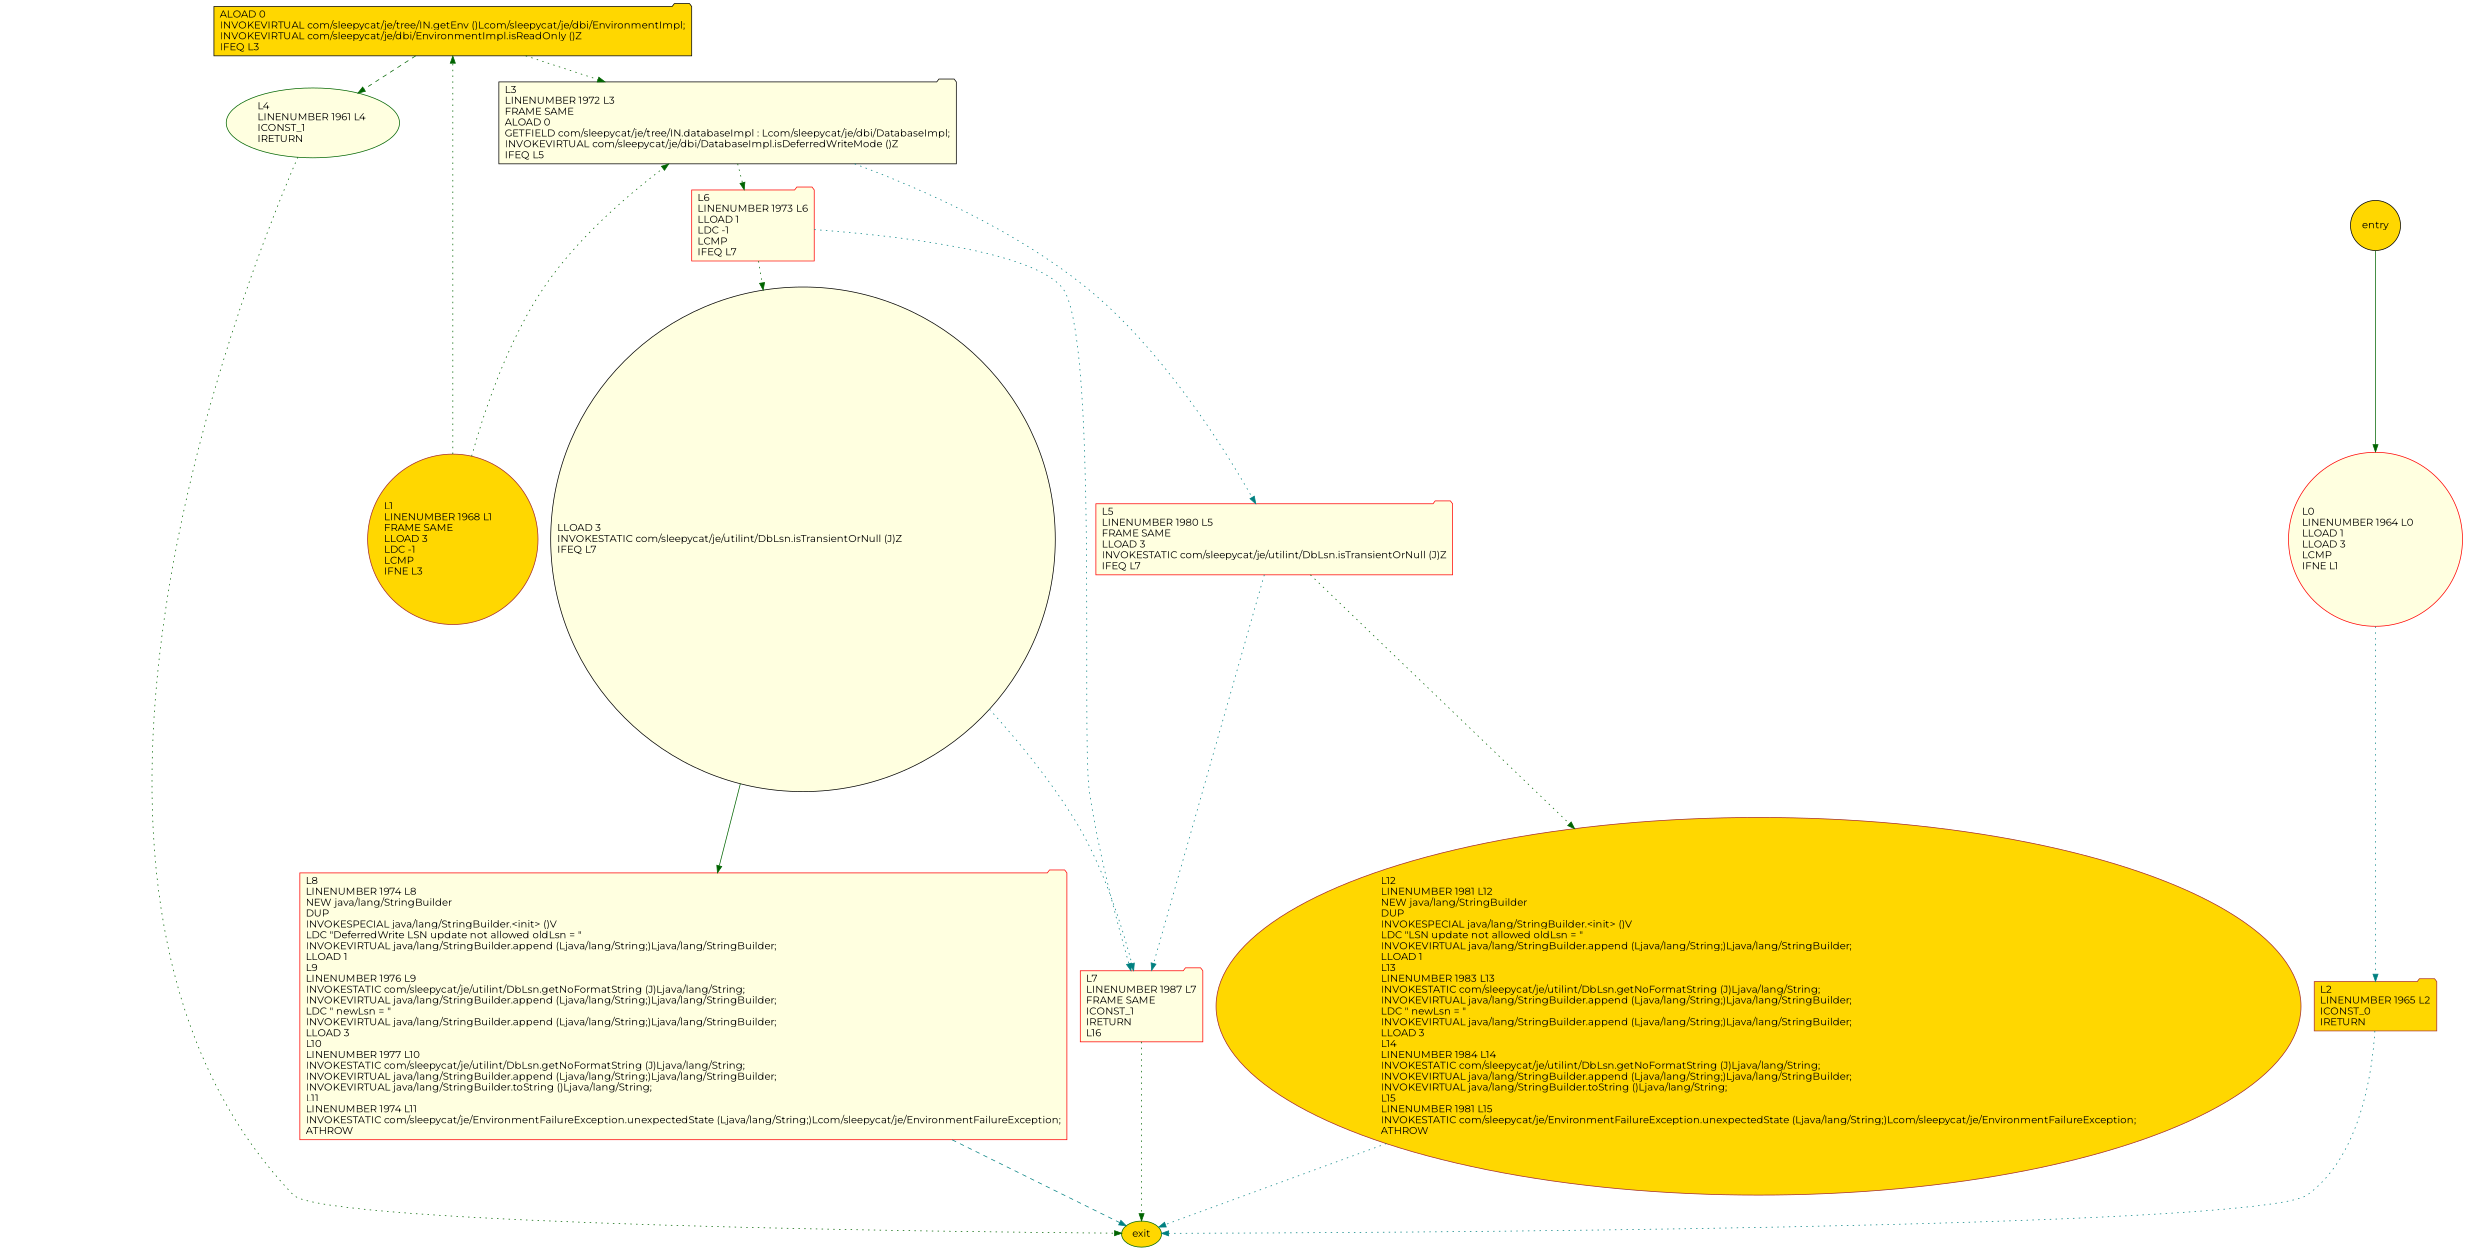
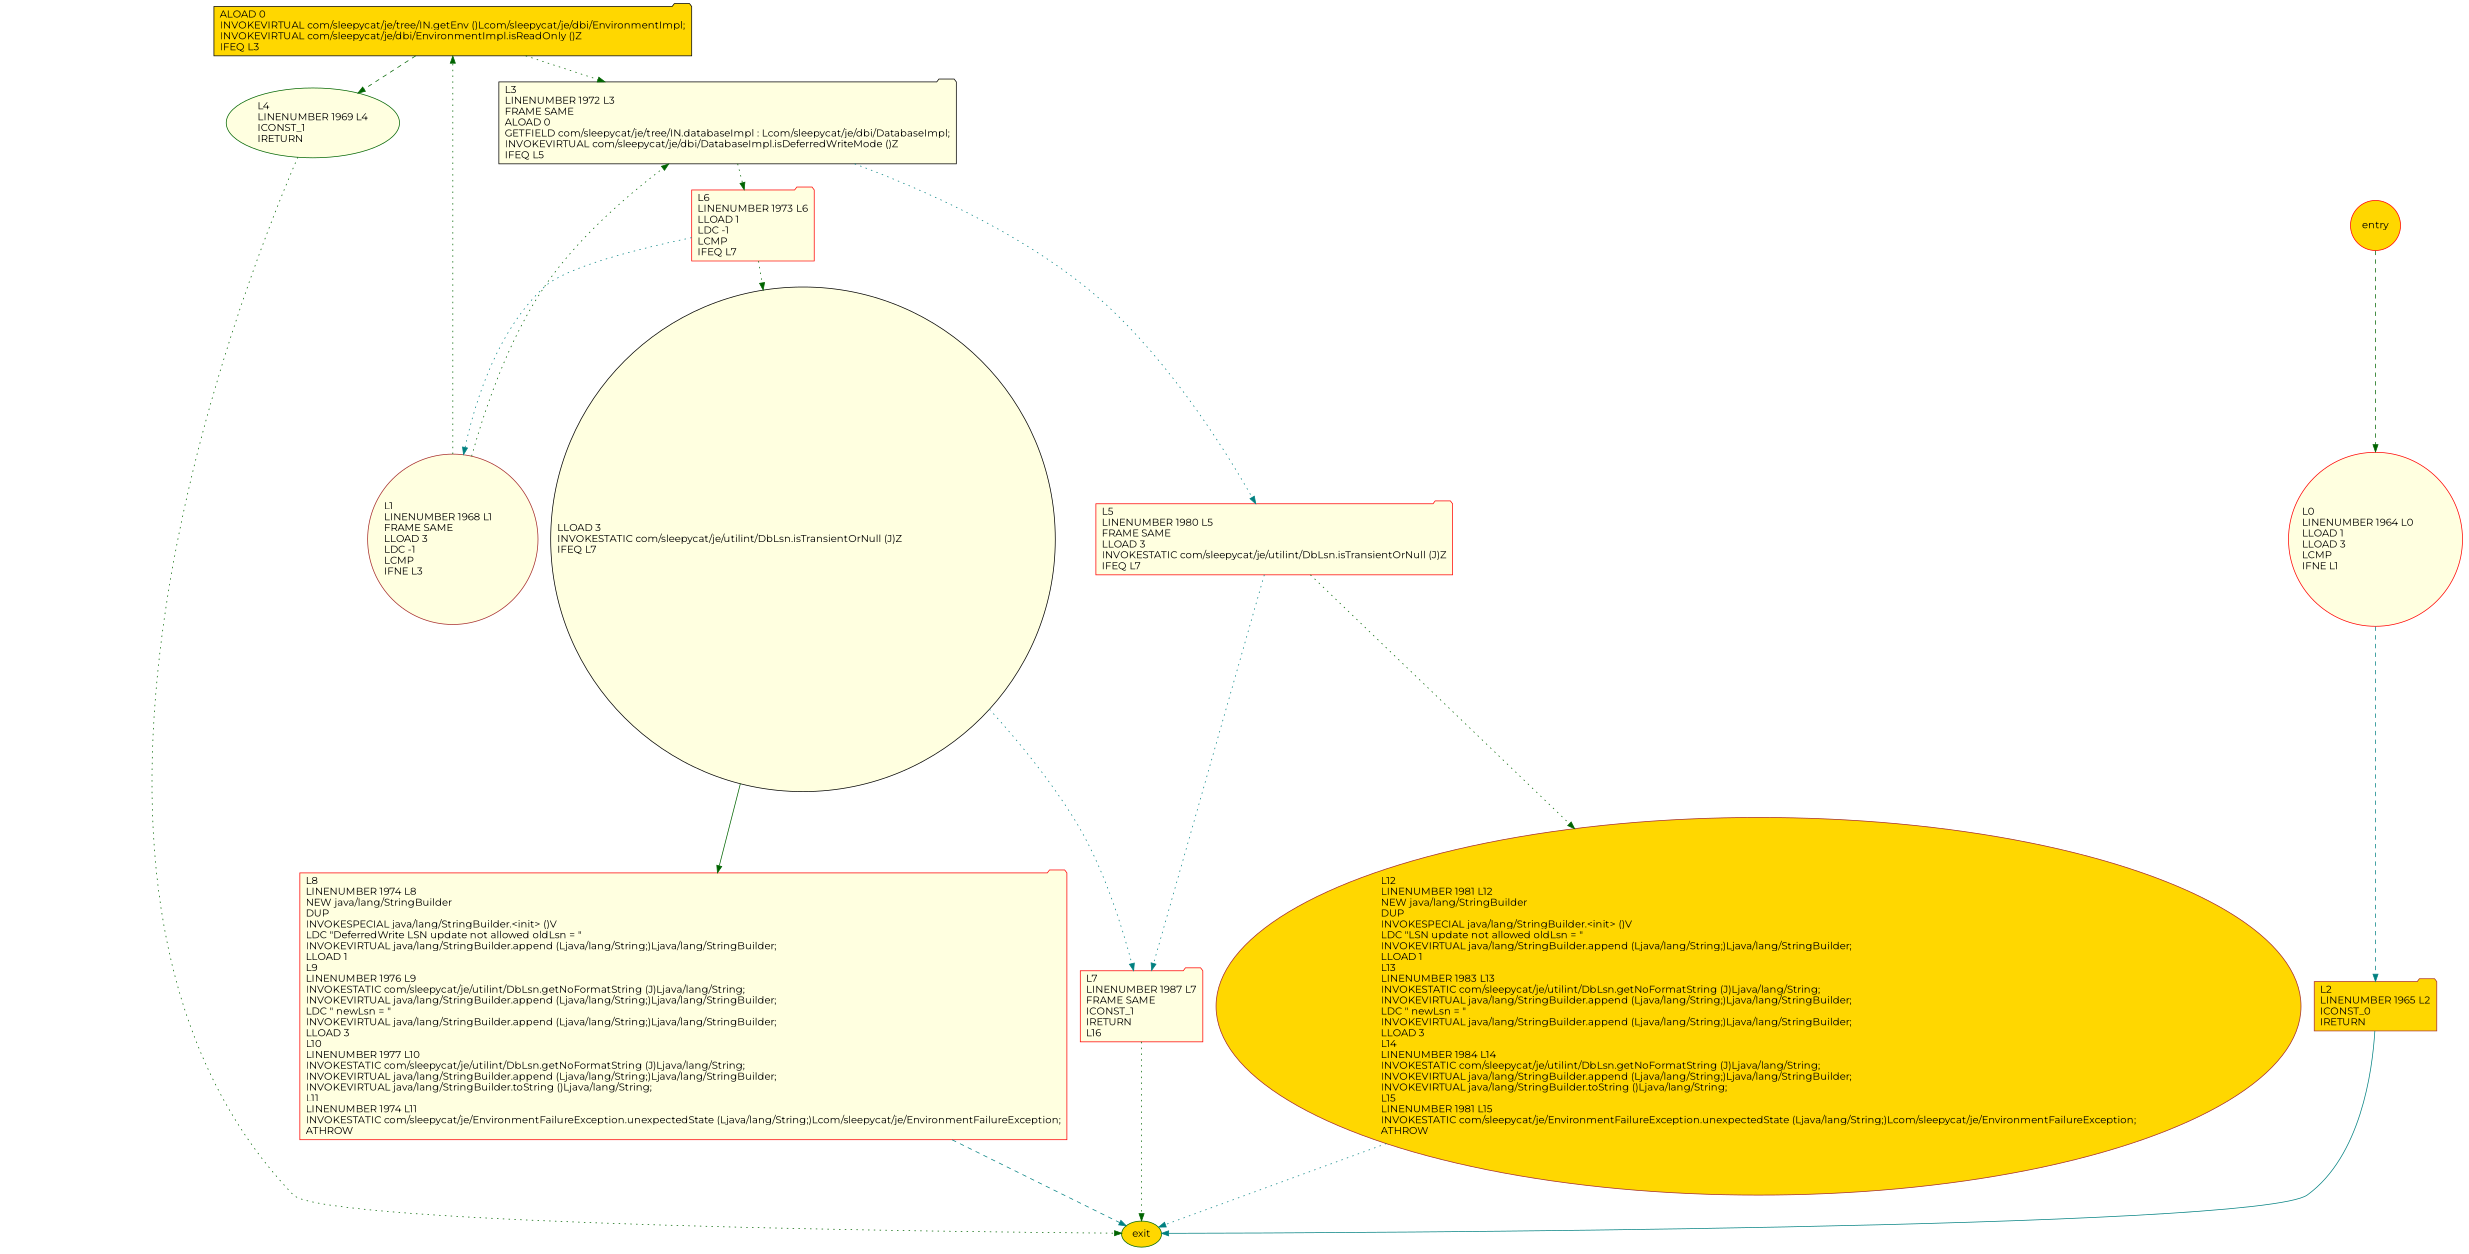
  digraph {
    fontname=Montserrat
    node [color=red fillcolor=lightyellow fontname=Montserrat shape=folder style=filled]
    edge [color=darkgreen fontname=Montserrat style=dotted]
    n1 [label="L7\lLINENUMBER 1987 L7\lFRAME SAME\lICONST_1\lIRETURN\lL16\l"]
    exit [color=darkgreen fillcolor=gold shape=ellipse]
-   n3 [color=darkgreen label="L4\lLINENUMBER 1961 L4\lICONST_1\lIRETURN\l" shape=ellipse]
-   n4 [color=brown fillcolor=gold label="L1\lLINENUMBER 1968 L1\lFRAME SAME\lLLOAD 3\lLDC -1\lLCMP\lIFNE L3\l" shape=circle]
+   n3 [color=darkgreen label="L4\lLINENUMBER 1969 L4\lICONST_1\lIRETURN\l" shape=ellipse]
+   n4 [color=brown label="L1\lLINENUMBER 1968 L1\lFRAME SAME\lLLOAD 3\lLDC -1\lLCMP\lIFNE L3\l" shape=circle]
    n5 [color=black fillcolor=gold label="ALOAD 0\lINVOKEVIRTUAL com/sleepycat/je/tree/IN.getEnv ()Lcom/sleepycat/je/dbi/EnvironmentImpl;\lINVOKEVIRTUAL com/sleepycat/je/dbi/EnvironmentImpl.isReadOnly ()Z\lIFEQ L3\l"]
    n6 [color=black label="L3\lLINENUMBER 1972 L3\lFRAME SAME\lALOAD 0\lGETFIELD com/sleepycat/je/tree/IN.databaseImpl : Lcom/sleepycat/je/dbi/DatabaseImpl;\lINVOKEVIRTUAL com/sleepycat/je/dbi/DatabaseImpl.isDeferredWriteMode ()Z\lIFEQ L5\l"]
    n7 [label="L6\lLINENUMBER 1973 L6\lLLOAD 1\lLDC -1\lLCMP\lIFEQ L7\l"]
    n8 [label="L5\lLINENUMBER 1980 L5\lFRAME SAME\lLLOAD 3\lINVOKESTATIC com/sleepycat/je/utilint/DbLsn.isTransientOrNull (J)Z\lIFEQ L7\l"]
    n9 [label="L8\lLINENUMBER 1974 L8\lNEW java/lang/StringBuilder\lDUP\lINVOKESPECIAL java/lang/StringBuilder.\<init\> ()V\lLDC \"DeferredWrite LSN update not allowed oldLsn = \"\lINVOKEVIRTUAL java/lang/StringBuilder.append (Ljava/lang/String;)Ljava/lang/StringBuilder;\lLLOAD 1\lL9\lLINENUMBER 1976 L9\lINVOKESTATIC com/sleepycat/je/utilint/DbLsn.getNoFormatString (J)Ljava/lang/String;\lINVOKEVIRTUAL java/lang/StringBuilder.append (Ljava/lang/String;)Ljava/lang/StringBuilder;\lLDC \" newLsn = \"\lINVOKEVIRTUAL java/lang/StringBuilder.append (Ljava/lang/String;)Ljava/lang/StringBuilder;\lLLOAD 3\lL10\lLINENUMBER 1977 L10\lINVOKESTATIC com/sleepycat/je/utilint/DbLsn.getNoFormatString (J)Ljava/lang/String;\lINVOKEVIRTUAL java/lang/StringBuilder.append (Ljava/lang/String;)Ljava/lang/StringBuilder;\lINVOKEVIRTUAL java/lang/StringBuilder.toString ()Ljava/lang/String;\lL11\lLINENUMBER 1974 L11\lINVOKESTATIC com/sleepycat/je/EnvironmentFailureException.unexpectedState (Ljava/lang/String;)Lcom/sleepycat/je/EnvironmentFailureException;\lATHROW\l"]
    n10 [color=black label="LLOAD 3\lINVOKESTATIC com/sleepycat/je/utilint/DbLsn.isTransientOrNull (J)Z\lIFEQ L7\l" shape=circle]
    n11 [color=brown fillcolor=gold label="L12\lLINENUMBER 1981 L12\lNEW java/lang/StringBuilder\lDUP\lINVOKESPECIAL java/lang/StringBuilder.\<init\> ()V\lLDC \"LSN update not allowed oldLsn = \"\lINVOKEVIRTUAL java/lang/StringBuilder.append (Ljava/lang/String;)Ljava/lang/StringBuilder;\lLLOAD 1\lL13\lLINENUMBER 1983 L13\lINVOKESTATIC com/sleepycat/je/utilint/DbLsn.getNoFormatString (J)Ljava/lang/String;\lINVOKEVIRTUAL java/lang/StringBuilder.append (Ljava/lang/String;)Ljava/lang/StringBuilder;\lLDC \" newLsn = \"\lINVOKEVIRTUAL java/lang/StringBuilder.append (Ljava/lang/String;)Ljava/lang/StringBuilder;\lLLOAD 3\lL14\lLINENUMBER 1984 L14\lINVOKESTATIC com/sleepycat/je/utilint/DbLsn.getNoFormatString (J)Ljava/lang/String;\lINVOKEVIRTUAL java/lang/StringBuilder.append (Ljava/lang/String;)Ljava/lang/StringBuilder;\lINVOKEVIRTUAL java/lang/StringBuilder.toString ()Ljava/lang/String;\lL15\lLINENUMBER 1981 L15\lINVOKESTATIC com/sleepycat/je/EnvironmentFailureException.unexpectedState (Ljava/lang/String;)Lcom/sleepycat/je/EnvironmentFailureException;\lATHROW\l" shape=ellipse]
    n12 [label="L0\lLINENUMBER 1964 L0\lLLOAD 1\lLLOAD 3\lLCMP\lIFNE L1\l" shape=circle]
    n13 [color=brown fillcolor=gold label="L2\lLINENUMBER 1965 L2\lICONST_0\lIRETURN\l"]
-   entry [color=black fillcolor=gold shape=circle]
+   entry [fillcolor=gold shape=circle]
    n1 -> exit
    n3 -> exit
    n4 -> n5
    n4 -> n6
    n5 -> n3 [style=dashed]
    n5 -> n6
    n6 -> n7
    n6 -> n8 [color=teal]
-   n7 -> n1 [color=teal]
+   n7 -> n4 [color=teal]
    n7 -> n10
    n8 -> n1 [color=teal]
    n8 -> n11
    n9 -> exit [color=teal style=dashed]
    n10 -> n1 [color=teal]
    n10 -> n9 [style=solid]
    n11 -> exit [color=teal]
-   n12 -> n13 [color=teal]
-   n13 -> exit [color=teal]
-   entry -> n12 [style=solid]
+   n12 -> n13 [color=teal style=dashed]
+   n13 -> exit [color=teal style=solid]
+   entry -> n12 [style=dashed]
  }
